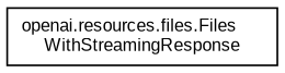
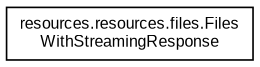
  digraph {
    rankdir=TB
    fontname="Liberation Sans"
-   n1 [color=black fillcolor=white fontname="Liberation Sans" fontsize=10 height=0.2 label="openai.resources.files.Files\lWithStreamingResponse" shape=record style=filled width=0.4]
+   n1 [color=black fillcolor=white fontname="Liberation Sans" fontsize=10 height=0.2 label="resources.resources.files.Files\lWithStreamingResponse" shape=record style=filled width=0.4]
  }
